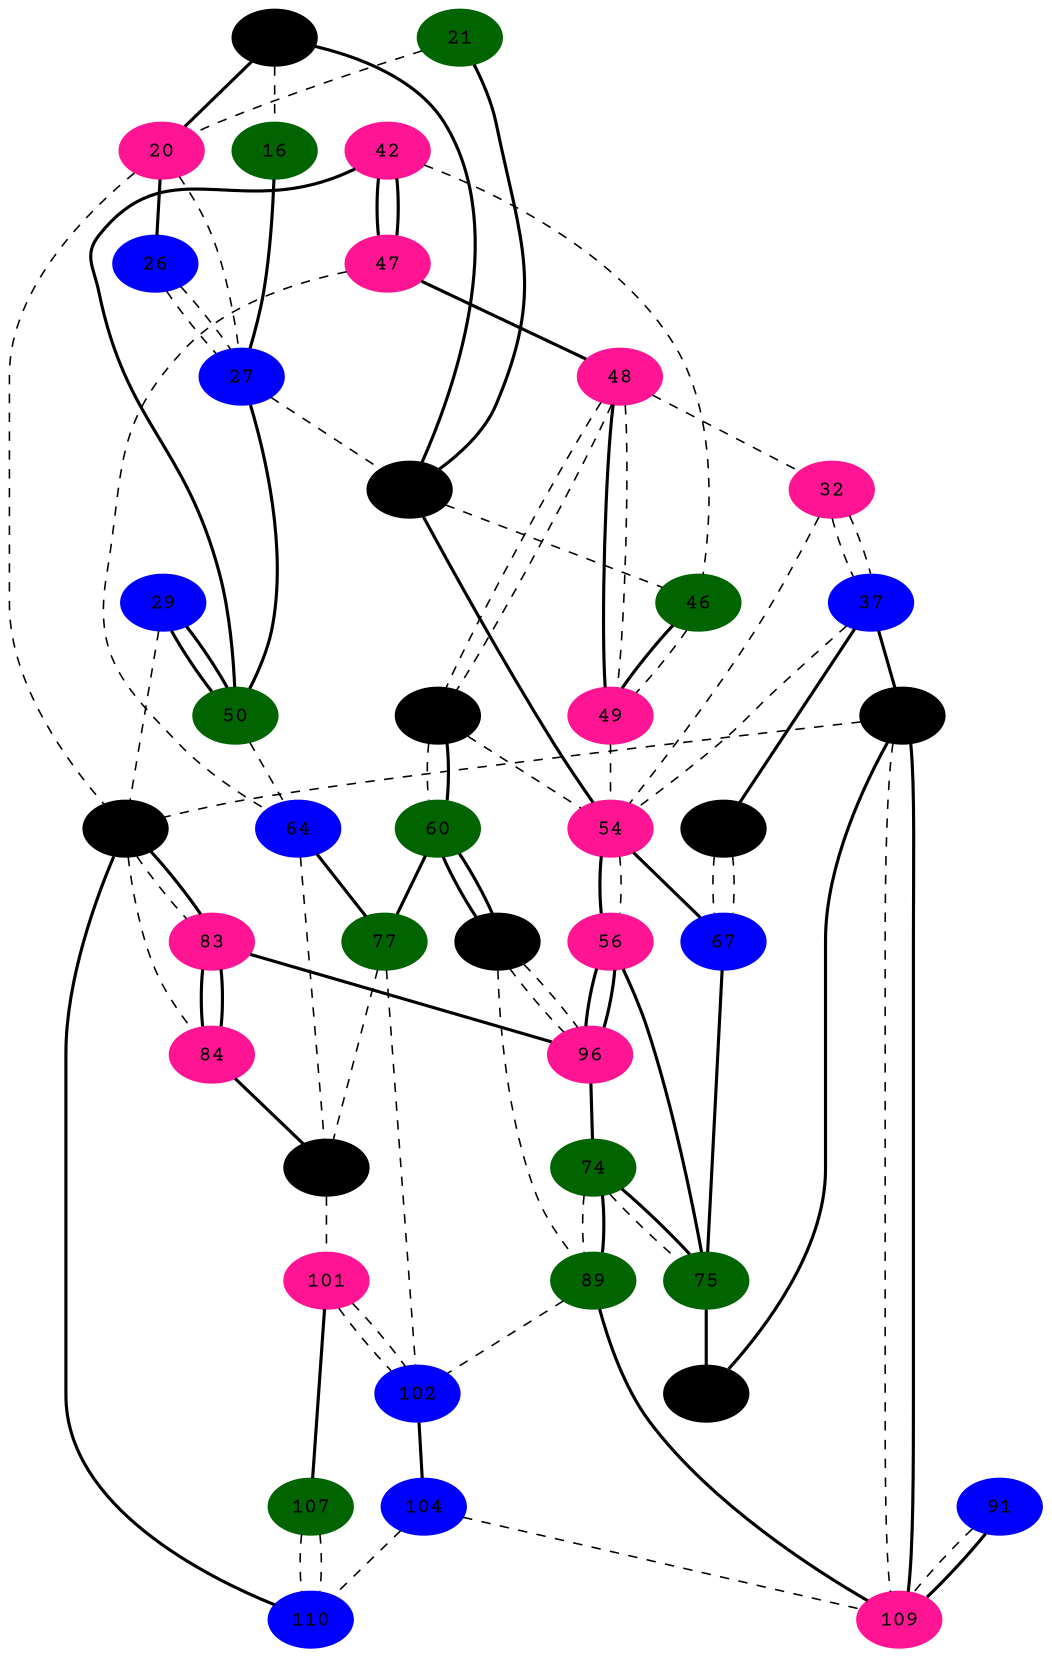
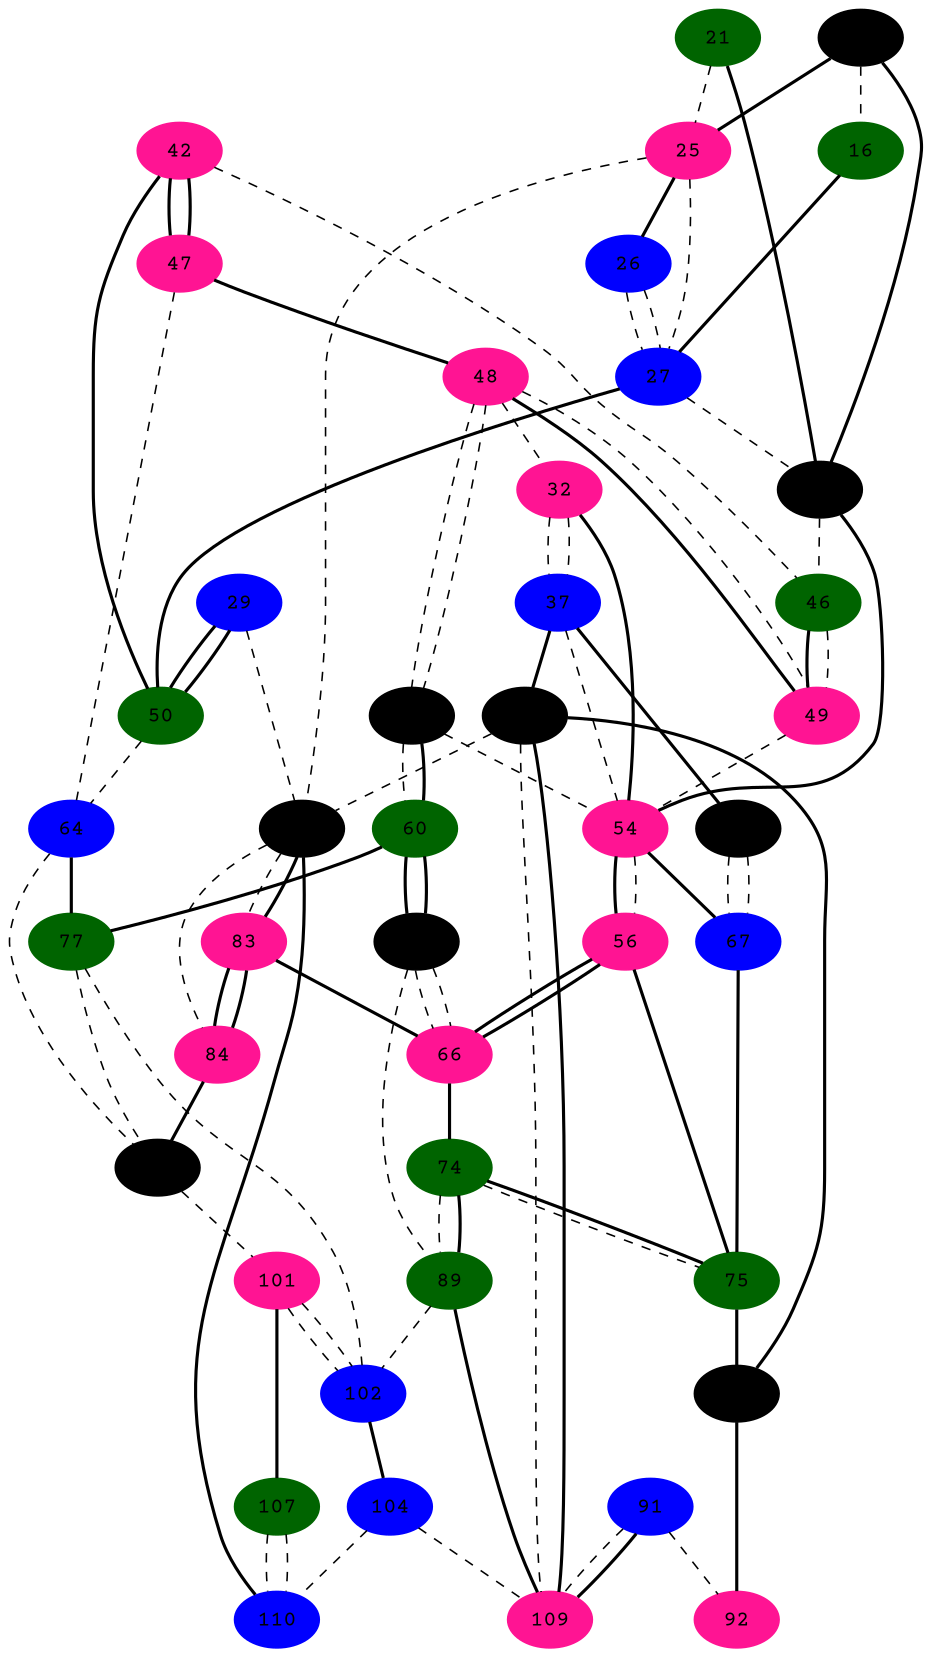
  graph {
    fontname="Courier Prime"
    node [color=deeppink fontname="Courier Prime" style=filled]
    edge [fontname="Courier Prime" style=dashed]
    13 [color=black super="+12"]
    16 [color=darkgreen]
-   25 [super="+8+9+22" label=20]
+   25 [super="+8+9+22"]
    33 [color=black super="+24+23"]
    27 [color=blue super="+19+18"]
    26 [color=blue]
    82 [color=black super="+5+55"]
    54 [super="+39+40"]
    46 [color=darkgreen super="+43"]
    50 [color=darkgreen super="+41+30"]
    21 [color=darkgreen super="+15"]
    32 [super="+10+31"]
    37 [color=blue super="+36"]
    83
    84 [super="+61+62"]
    110 [color=blue super="+105"]
    64 [color=blue super="+51+52"]
    29 [color=blue]
    45 [color=black]
    71 [color=black super="+6"]
    67 [color=blue super="+58+44"]
    56
    49
    85 [color=black super="+69+70"]
    109 [super="+108+90"]
    42
    47
    48
    75 [color=darkgreen super="+72+68+57"]
    53 [color=black]
    77 [color=darkgreen super="+76"]
    94 [color=black super="+87"]
    60 [color=darkgreen]
    65 [color=black]
-   66 [label=96]
+   66
    74 [color=darkgreen super="+73"]
    89 [color=darkgreen super="+88"]
    102 [color=blue super="+99"]
    101 [super="+97+96+98"]
+   92
    104 [color=blue super="+103"]
    107 [color=darkgreen super="+106"]
    91 [color=blue]
    13 -- 16 [weight=2]
    13 -- 25 [style=bold]
    13 -- 33 [style=bold]
    16 -- 27 [style=bold]
    25 -- 27
    25 -- 26 [style=bold]
    25 -- 82 [weight=2]
    33 -- 54 [style=bold]
    33 -- 46 [weight=2]
    27 -- 33
    27 -- 50 [style=bold]
    26 -- 27 [weight=2]
    26 -- 27
    82 -- 83
    82 -- 83 [style=bold]
    82 -- 84
    82 -- 110 [style=bold]
    54 -- 67 [style=bold]
    54 -- 56 [style=bold]
    54 -- 56
    46 -- 49 [style=bold]
    46 -- 49
    50 -- 64
    21 -- 25 [weight=2]
    21 -- 33 [style=bold weight=2]
-   32 -- 54
+   32 -- 54 [style=bold]
    32 -- 37 [weight=2]
    32 -- 37
    37 -- 54
    37 -- 45 [style=bold]
    37 -- 71 [style=bold weight=2]
    83 -- 84 [style=bold]
    83 -- 84 [style=bold]
    83 -- 66 [style=bold]
    84 -- 94 [style=bold]
    64 -- 77 [style=bold weight=2]
    64 -- 94
    29 -- 82
    29 -- 50 [style=bold weight=2]
    29 -- 50 [style=bold]
    45 -- 67 [weight=2]
    45 -- 67
    71 -- 82 [weight=2]
    71 -- 85 [style=bold]
    71 -- 109
    71 -- 109 [style=bold]
    67 -- 75 [style=bold weight=2]
    56 -- 75 [style=bold]
    56 -- 66 [style=bold]
    56 -- 66 [style=bold]
    49 -- 54
+   85 -- 92 [style=bold weight=2]
    42 -- 46
    42 -- 50 [style=bold]
    42 -- 47 [style=bold]
    42 -- 47 [style=bold]
    47 -- 64
    47 -- 48 [style=bold]
    48 -- 32 [weight=2]
    48 -- 49 [style=bold]
    48 -- 49
    48 -- 53
    48 -- 53
    75 -- 85 [style=bold weight=2]
    53 -- 54
    53 -- 60
    53 -- 60 [style=bold]
    77 -- 94
    77 -- 102
    94 -- 101 [weight=2]
    60 -- 77 [style=bold]
    60 -- 65 [style=bold]
    60 -- 65 [style=bold]
    65 -- 66
    65 -- 66
    65 -- 89
    66 -- 74 [style=bold]
    74 -- 75
    74 -- 75 [style=bold]
    74 -- 89 [weight=2]
    74 -- 89 [style=bold]
    89 -- 109 [style=bold weight=2]
    89 -- 102
    102 -- 104 [style=bold weight=2]
    101 -- 102 [weight=2]
    101 -- 102
    101 -- 107 [style=bold weight=2]
    104 -- 110
    104 -- 109
    107 -- 110 [weight=2]
    107 -- 110
    91 -- 109 [weight=2]
    91 -- 109 [style=bold]
+   91 -- 92
  }
